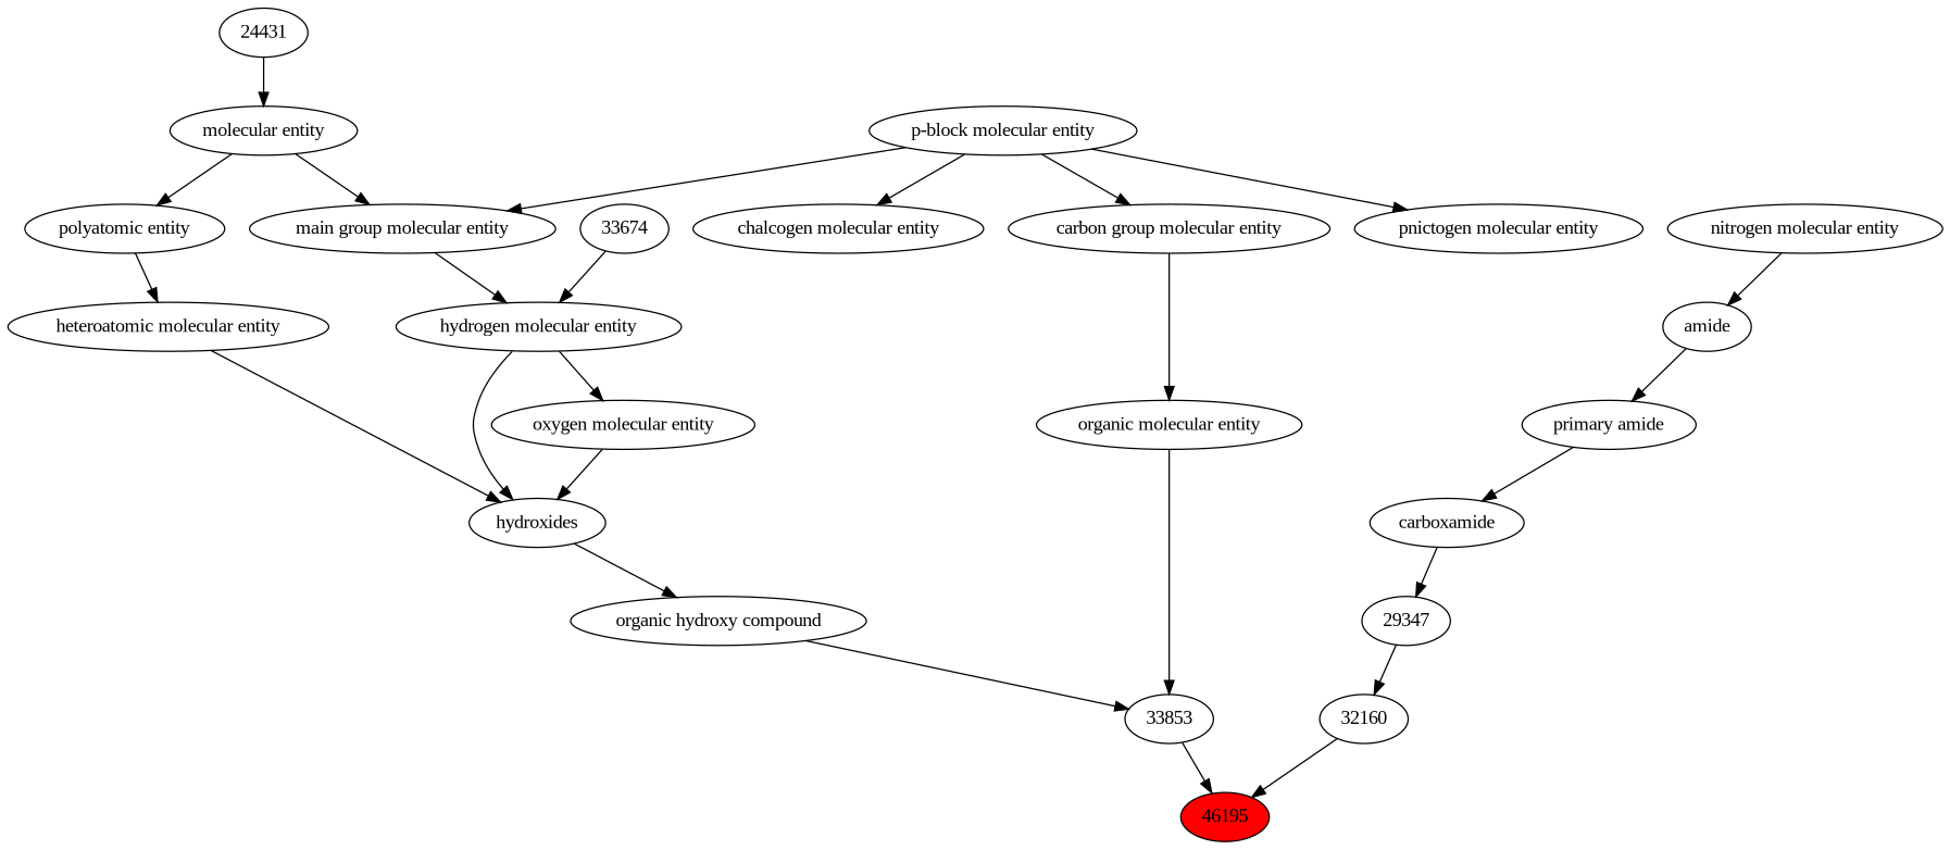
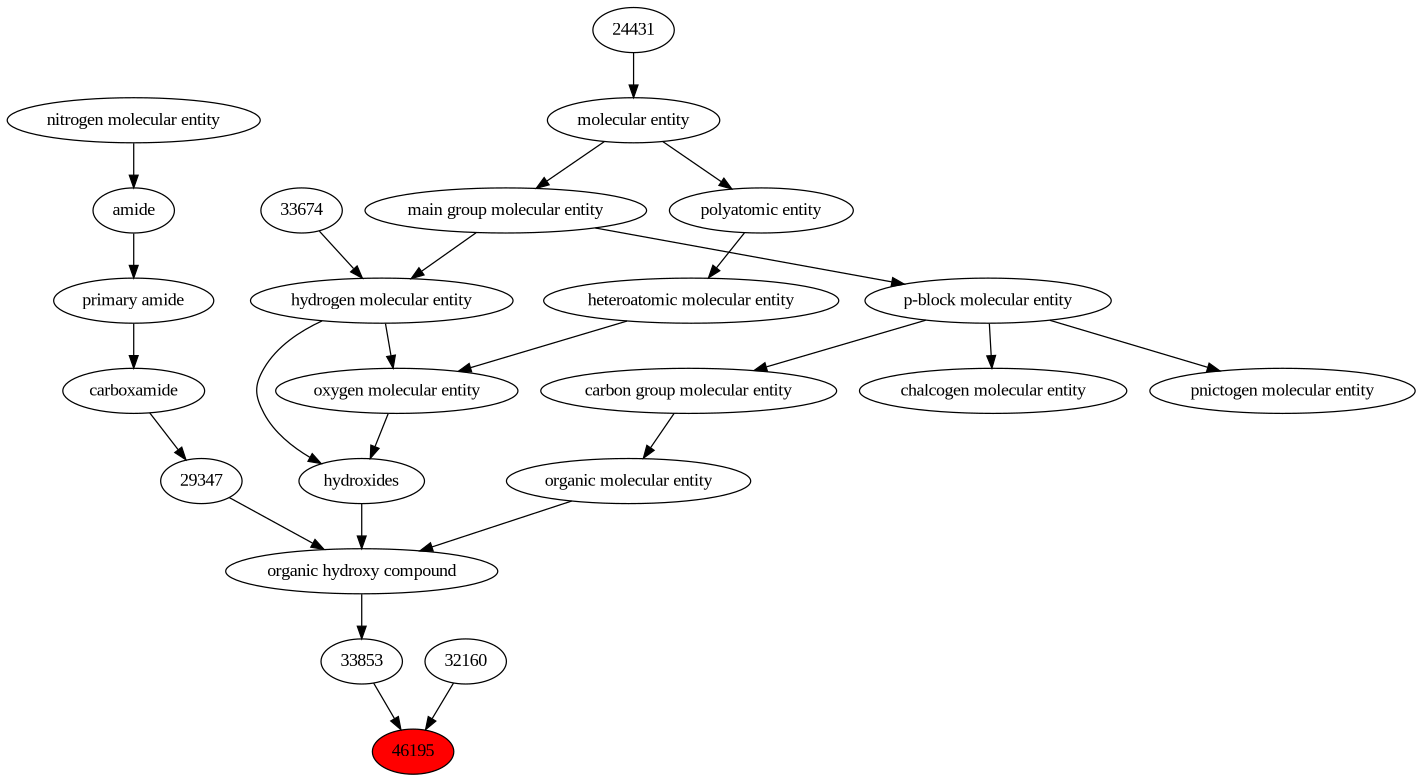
  digraph {
    fontname="Liberation Serif"
    node [fontname="Liberation Serif"]
    edge [fontname="Liberation Serif"]
    n1 [fillcolor=red label=46195 style=filled]
    n2 [label=33853]
    n3 [label=32160]
    n4 [label="organic hydroxy compound"]
    n5 [label=29347]
    n6 [label=hydroxides]
    n7 [label="organic molecular entity"]
    n8 [label=carboxamide]
    n9 [label="oxygen molecular entity"]
    n10 [label="hydrogen molecular entity"]
    n11 [label="heteroatomic molecular entity"]
    n12 [label="carbon group molecular entity"]
    n13 [label="primary amide"]
    n14 [label="chalcogen molecular entity"]
    n15 [label=33674]
    n16 [label="polyatomic entity"]
    n17 [label="p-block molecular entity"]
    n18 [label="pnictogen molecular entity"]
    n19 [label=amide]
    n20 [label="main group molecular entity"]
    n21 [label="molecular entity"]
    n22 [label="nitrogen molecular entity"]
    n23 [label=24431]
    n2 -> n1
    n3 -> n1
    n4 -> n2
-   n5 -> n3
+   n5 -> n4
    n6 -> n4
-   n7 -> n2
+   n7 -> n4
    n8 -> n5
    n9 -> n6
    n10 -> n6
    n10 -> n9
-   n11 -> n6
+   n11 -> n9
    n12 -> n7
    n13 -> n8
    n15 -> n10
    n16 -> n11
    n17 -> n12
    n17 -> n14
    n17 -> n18
    n19 -> n13
    n20 -> n10
-   n17 -> n20
+   n20 -> n17
    n21 -> n16
    n21 -> n20
    n22 -> n19
    n23 -> n21
  }
